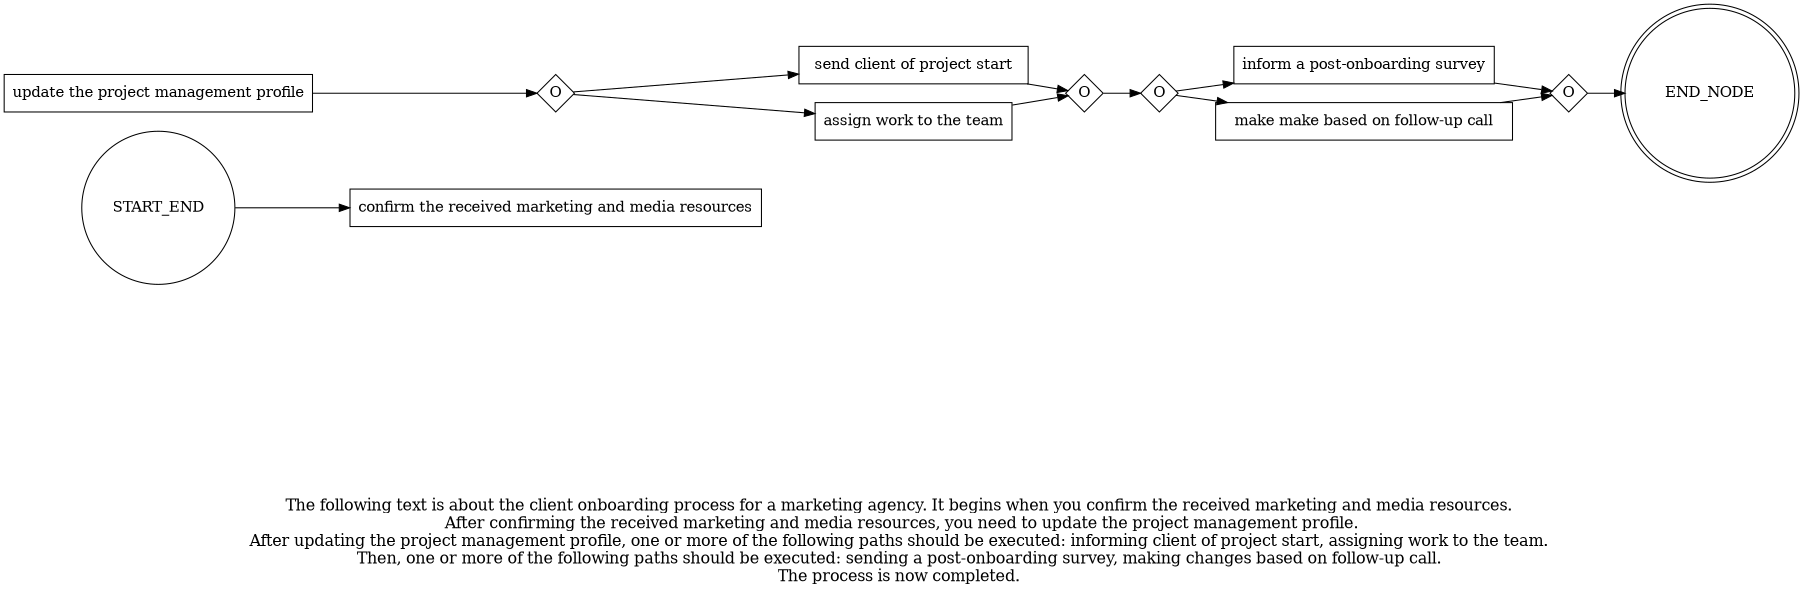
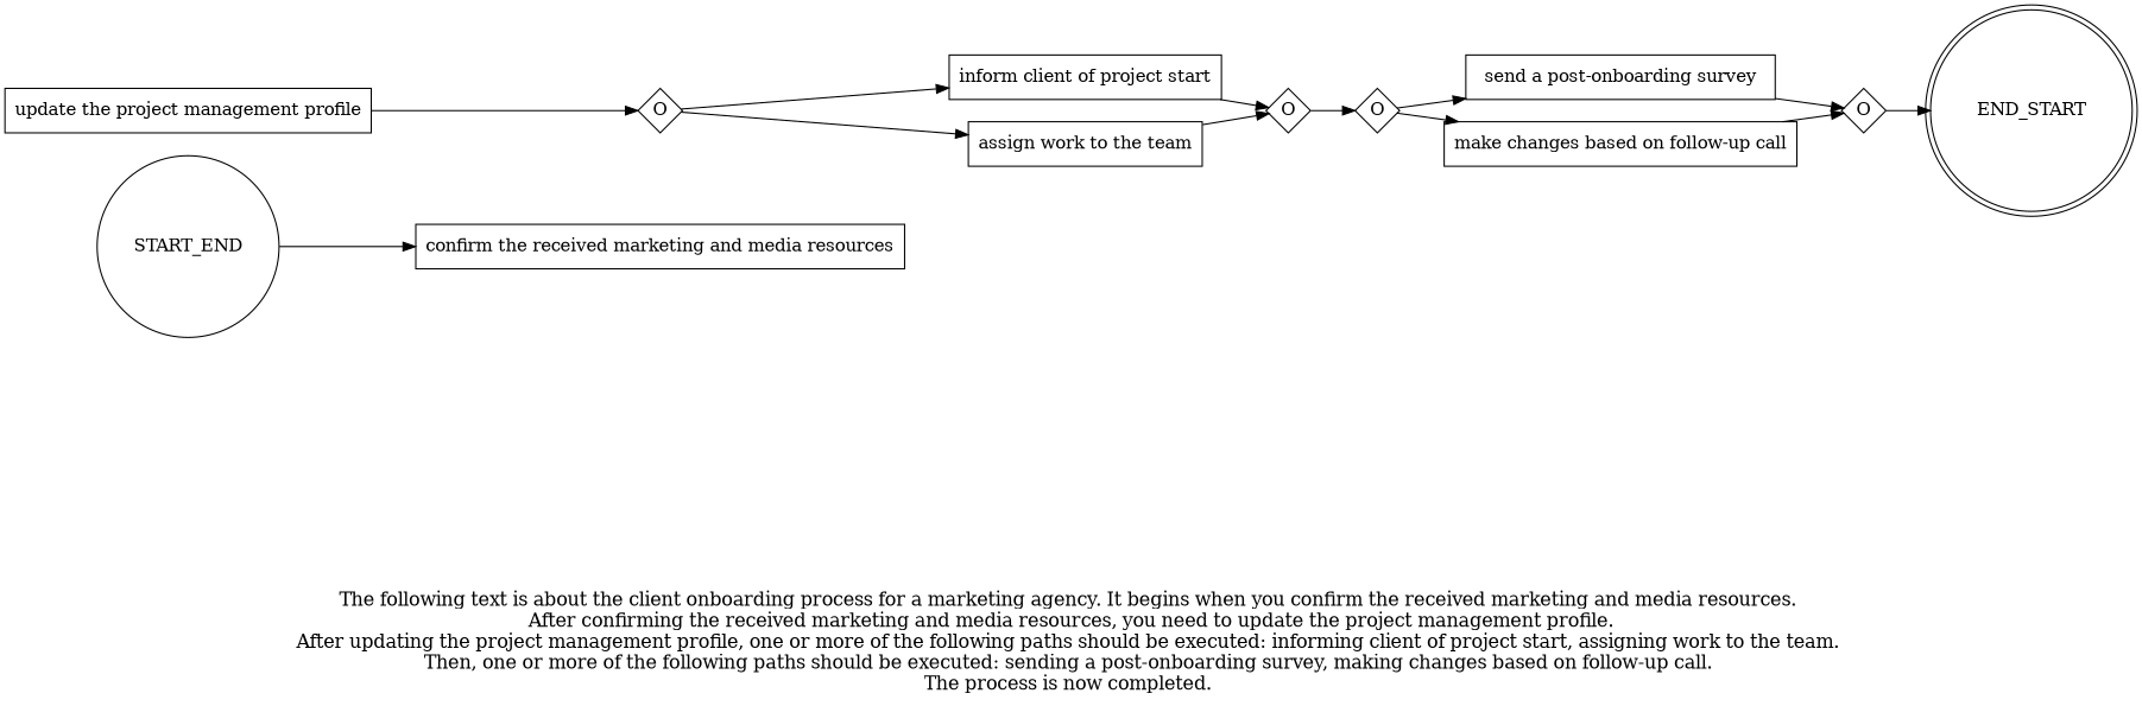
  digraph {
    fontsize=15
    label="\n\n\nThe following text is about the client onboarding process for a marketing agency. It begins when you confirm the received marketing and media resources. \nAfter confirming the received marketing and media resources, you need to update the project management profile.\nAfter updating the project management profile, one or more of the following paths should be executed: informing client of project start, assigning work to the team. \nThen, one or more of the following paths should be executed: sending a post-onboarding survey, making changes based on follow-up call. \nThe process is now completed. \n"
    rankdir=LR
    node [shape=box]
    "confirm the received marketing and media resources"
    "update the project management profile"
    n3 [fixedsize=true label=O shape=diamond width=0.5]
-   "inform client of project start" [label="send client of project start"]
+   "inform client of project start"
    "assign work to the team"
    n6 [fixedsize=true label=O shape=diamond width=0.5]
    n7 [fixedsize=true label=O shape=diamond width=0.5]
-   "send a post-onboarding survey" [label="inform a post-onboarding survey"]
-   "make changes based on follow-up call" [label="make make based on follow-up call"]
+   "send a post-onboarding survey"
+   "make changes based on follow-up call"
    n10 [fixedsize=true label=O shape=diamond width=0.5]
-   END_NODE [shape=doublecircle width=0.2]
+   END_NODE [shape=doublecircle width=0.2 label=END_START]
    n12 [label=START_END shape=circle width=0.3]
    subgraph sub_1 {
      "confirm the received marketing and media resources"
      "update the project management profile"
      n3
      "inform client of project start"
      "assign work to the team"
      n6
      n7
      "send a post-onboarding survey"
      "make changes based on follow-up call"
      n10
    }
    "update the project management profile" -> n3
    n3 -> "inform client of project start"
    n3 -> "assign work to the team"
    "inform client of project start" -> n6
    "assign work to the team" -> n6
    n6 -> n7
    n7 -> "send a post-onboarding survey"
    n7 -> "make changes based on follow-up call"
    "send a post-onboarding survey" -> n10
    "make changes based on follow-up call" -> n10
    n10 -> END_NODE
    n12 -> "confirm the received marketing and media resources"
  }
